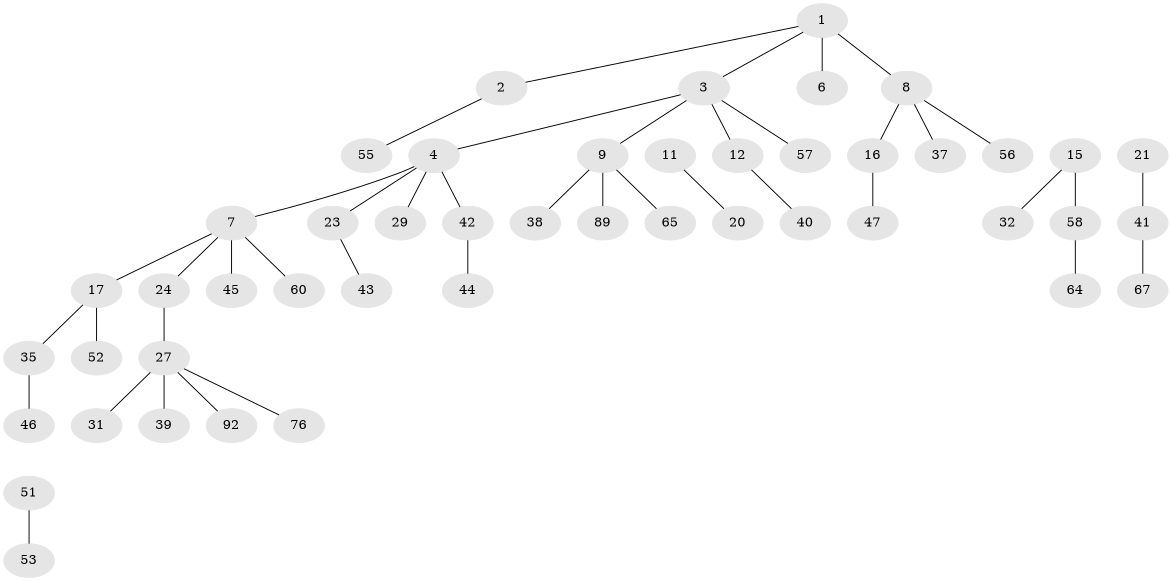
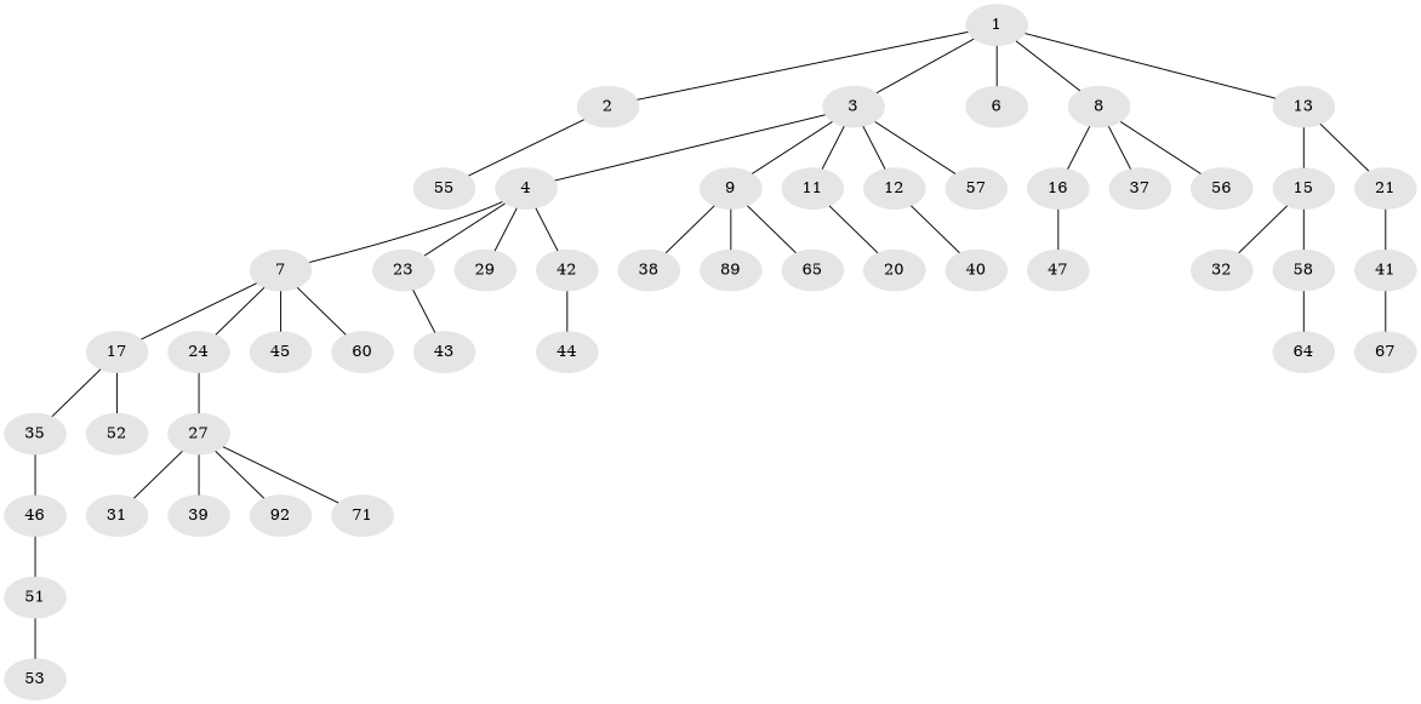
  graph {
    node [color=gray90 style=filled]
    1 [super="+33"]
    2 [super="+5"]
    3 [super="+10"]
    6 [super="+26"]
    8 [super="+14"]
+   13
    55
    4 [super="+22"]
    9 [super="+28"]
    11
    12
    57
    16 [super="+70"]
    37
    56
    15 [super="+19"]
    21 [super="+25"]
    7 [super="+18"]
    23 [super="+59"]
    29
    42 [super="+50"]
    38
    n23 [label=89]
    65
    20 [super="+36"]
    40 [super="+54"]
    17 [super="+34"]
    24 [super="+68"]
    45
    60
    43
    44
    35
    52
    27 [super="+30"]
    47
    32 [super="+61"]
    58 [super="+63"]
    41 [super="+48"]
    64
    46 [super="+66"]
    67
    31
    39
    n45 [label=92]
-   71 [label=76]
+   71
    51 [super="+69"]
    53
    1 -- 2
    1 -- 3
    1 -- 6
    1 -- 8
+   1 -- 13
    2 -- 55
    3 -- 4
    3 -- 9
+   3 -- 11
    3 -- 12
    3 -- 57
    8 -- 16
    8 -- 37
    8 -- 56
+   13 -- 15
+   13 -- 21
    4 -- 7
    4 -- 23
    4 -- 29
    4 -- 42
    9 -- 38
    9 -- n23
    9 -- 65
    11 -- 20
    12 -- 40
    16 -- 47
    15 -- 32
    15 -- 58
    21 -- 41
    7 -- 17
    7 -- 24
    7 -- 45
    7 -- 60
    23 -- 43
    42 -- 44
    17 -- 35
    17 -- 52
    24 -- 27
    35 -- 46
    27 -- 31
    27 -- 39
    27 -- n45
    27 -- 71
    58 -- 64
    41 -- 67
+   46 -- 51
    51 -- 53
  }
